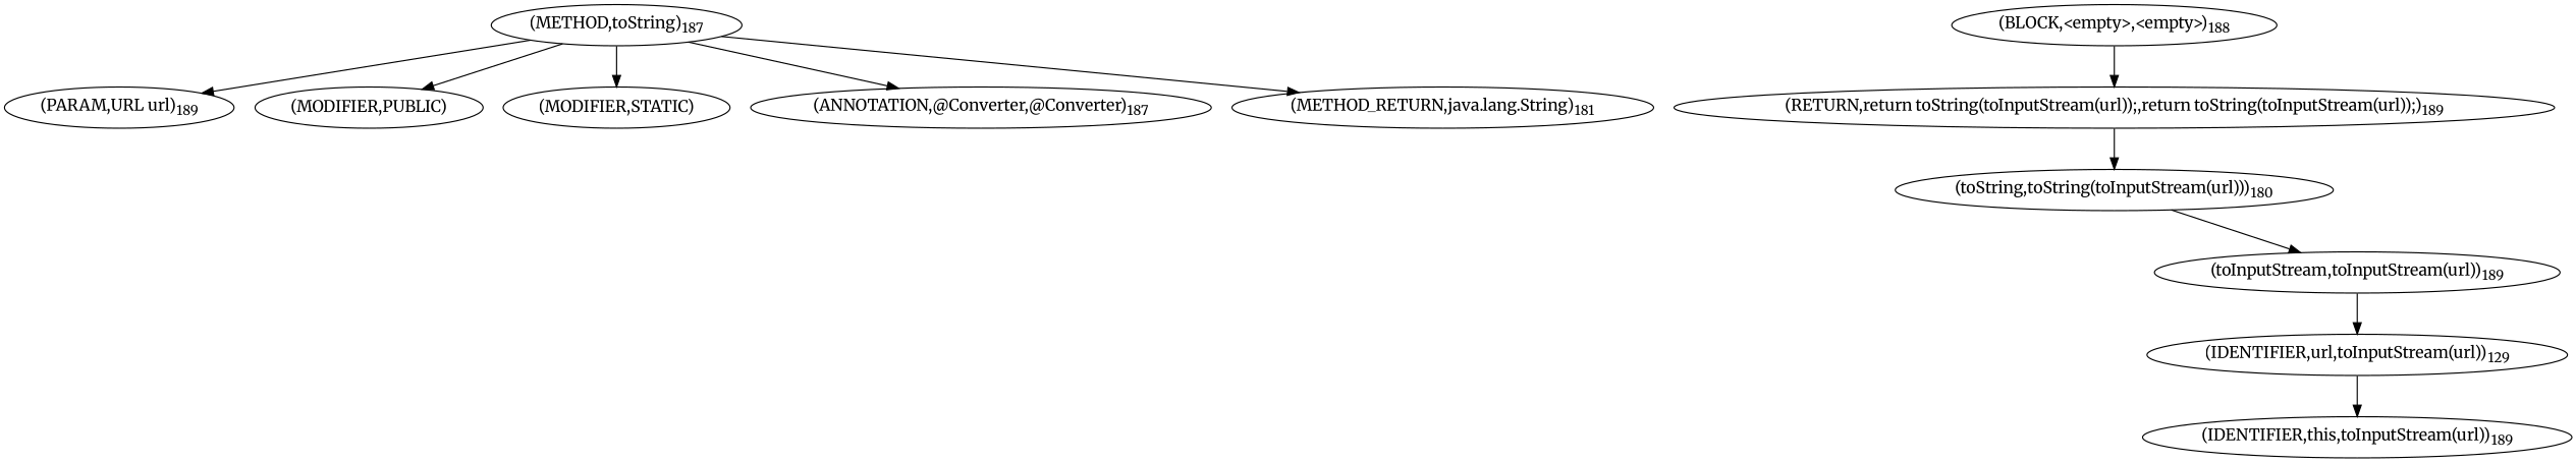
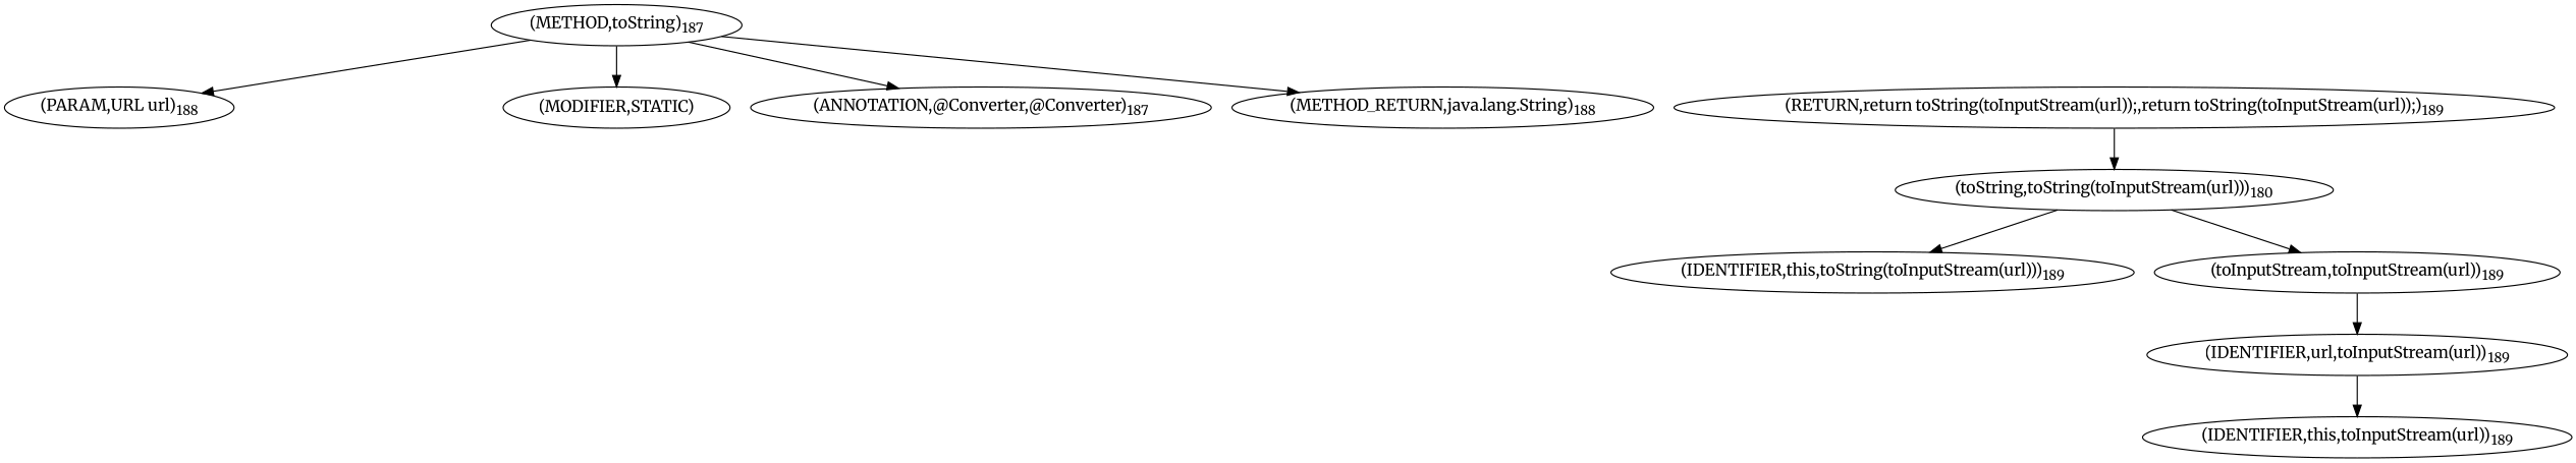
  digraph {
    fontname=Merriweather
    node [fontname=Merriweather]
    edge [fontname=Merriweather]
    n1 [label=<(METHOD,toString)<SUB>187</SUB>>]
-   n2 [label=<(PARAM,URL url)<SUB>189</SUB>>]
-   n3 [label=<(MODIFIER,PUBLIC)>]
+   n2 [label=<(PARAM,URL url)<SUB>188</SUB>>]
    n4 [label=<(MODIFIER,STATIC)>]
    n5 [label=<(ANNOTATION,@Converter,@Converter)<SUB>187</SUB>>]
-   n6 [label=<(METHOD_RETURN,java.lang.String)<SUB>181</SUB>>]
-   n7 [label=<(BLOCK,&lt;empty&gt;,&lt;empty&gt;)<SUB>188</SUB>>]
+   n6 [label=<(METHOD_RETURN,java.lang.String)<SUB>188</SUB>>]
    n8 [label=<(RETURN,return toString(toInputStream(url));,return toString(toInputStream(url));)<SUB>189</SUB>>]
    n9 [label=<(toString,toString(toInputStream(url)))<SUB>180</SUB>>]
+   n10 [label=<(IDENTIFIER,this,toString(toInputStream(url)))<SUB>189</SUB>>]
    n11 [label=<(toInputStream,toInputStream(url))<SUB>189</SUB>>]
-   n12 [label=<(IDENTIFIER,url,toInputStream(url))<SUB>129</SUB>>]
+   n12 [label=<(IDENTIFIER,url,toInputStream(url))<SUB>189</SUB>>]
    n13 [label=<(IDENTIFIER,this,toInputStream(url))<SUB>189</SUB>>]
    n1 -> n2
-   n1 -> n3
    n1 -> n4
    n1 -> n5
    n1 -> n6
-   n7 -> n8
    n8 -> n9
+   n9 -> n10
    n9 -> n11
    n11 -> n12
    n12 -> n13
  }
